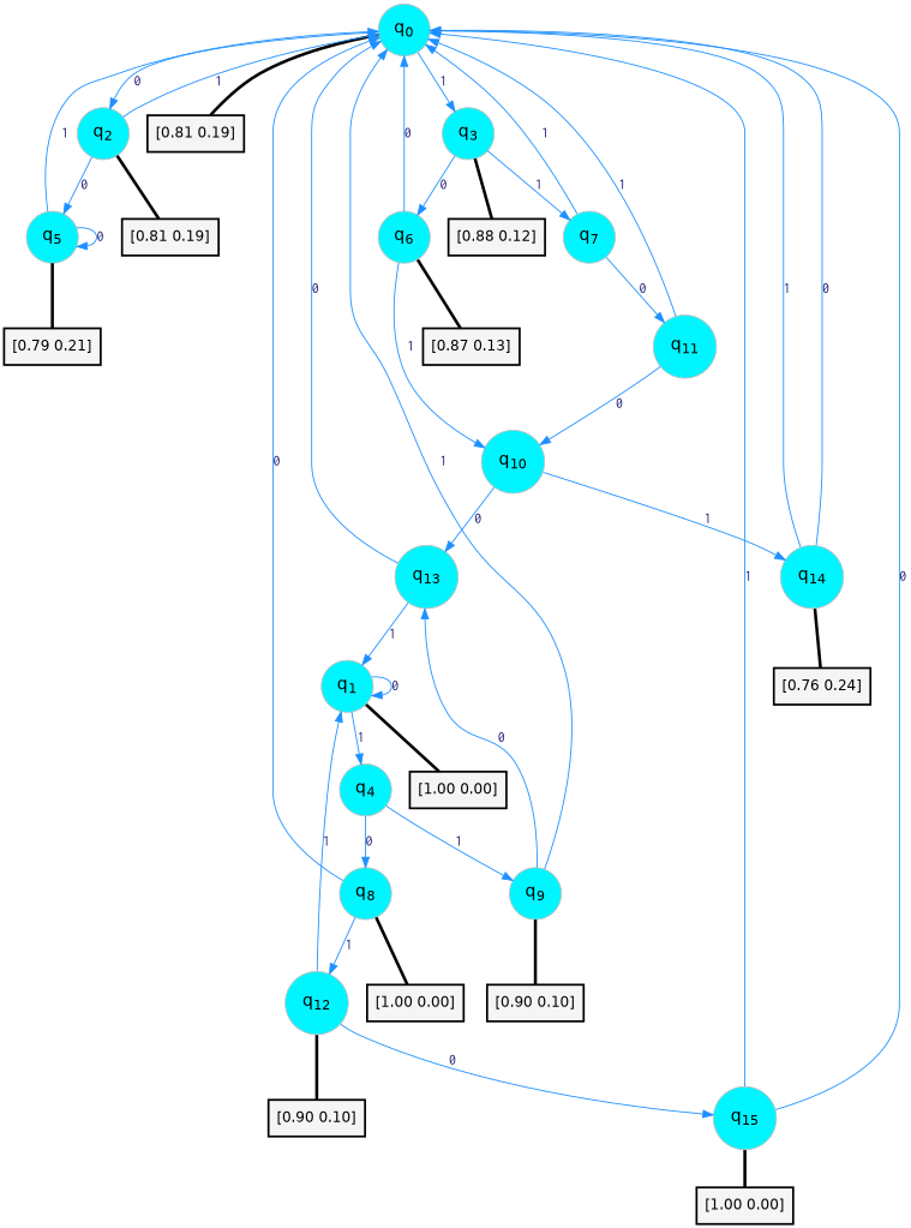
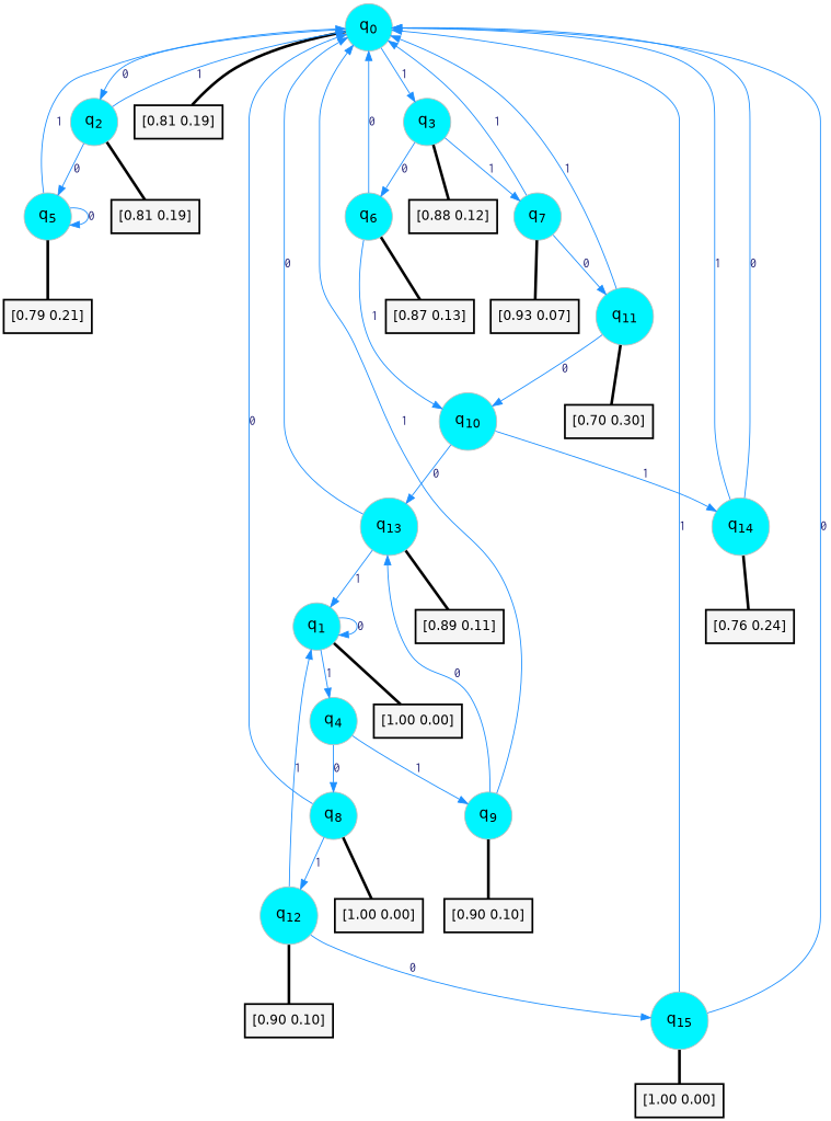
  digraph {
    rankdir=TD
    node [color=gray fillcolor=turquoise1 fontcolor=black fontname=Helvetica fontsize=16 fontweight=bold shape=circle style=filled]
    edge [arrowsize=1 color=dodgerblue1 fontcolor=midnightblue fontname=courier fontweight=bold penwidth=1 style=solid weight=20]
    n1 [label=<q<SUB>0</SUB>>]
    n2 [label=<q<SUB>2</SUB>>]
    n3 [label=<q<SUB>3</SUB>>]
    n4 [color=black fillcolor=whitesmoke fontsize=14 label="[0.81 0.19]" penwidth=2 shape=box]
    n5 [label=<q<SUB>5</SUB>>]
    n6 [color=black fillcolor=whitesmoke fontsize=14 label="[0.81 0.19]" penwidth=2 shape=box]
    n7 [label=<q<SUB>6</SUB>>]
    n8 [label=<q<SUB>7</SUB>>]
    n9 [color=black fillcolor=whitesmoke fontsize=14 label="[0.88 0.12]" penwidth=2 shape=box]
    n10 [label=<q<SUB>1</SUB>>]
    n11 [label=<q<SUB>4</SUB>>]
    n12 [color=black fillcolor=whitesmoke fontsize=14 label="[1.00 0.00]" penwidth=2 shape=box]
    n13 [label=<q<SUB>8</SUB>>]
    n14 [label=<q<SUB>9</SUB>>]
    n15 [color=black fillcolor=whitesmoke fontsize=14 label="[0.79 0.21]" penwidth=2 shape=box]
    n16 [label=<q<SUB>10</SUB>>]
    n17 [color=black fillcolor=whitesmoke fontsize=14 label="[0.87 0.13]" penwidth=2 shape=box]
    n18 [label=<q<SUB>11</SUB>>]
+   n19 [color=black fillcolor=whitesmoke fontsize=14 label="[0.93 0.07]" penwidth=2 shape=box]
    n20 [label=<q<SUB>12</SUB>>]
    n21 [color=black fillcolor=whitesmoke fontsize=14 label="[1.00 0.00]" penwidth=2 shape=box]
    n22 [label=<q<SUB>13</SUB>>]
    n23 [color=black fillcolor=whitesmoke fontsize=14 label="[0.90 0.10]" penwidth=2 shape=box]
    n24 [label=<q<SUB>14</SUB>>]
+   n25 [color=black fillcolor=whitesmoke fontsize=14 label="[0.70 0.30]" penwidth=2 shape=box]
    n26 [label=<q<SUB>15</SUB>>]
    n27 [color=black fillcolor=whitesmoke fontsize=14 label="[0.90 0.10]" penwidth=2 shape=box]
+   n28 [color=black fillcolor=whitesmoke fontsize=14 label="[0.89 0.11]" penwidth=2 shape=box]
    n29 [color=black fillcolor=whitesmoke fontsize=14 label="[0.76 0.24]" penwidth=2 shape=box]
    n30 [color=black fillcolor=whitesmoke fontsize=14 label="[1.00 0.00]" penwidth=2 shape=box]
    n1 -> n2 [label=0]
    n1 -> n3 [label=1]
    n1 -> n4 [arrowhead=none color=black penwidth=3]
    n2 -> n1 [label=1]
    n2 -> n5 [label=0]
    n2 -> n6 [arrowhead=none color=black penwidth=3]
    n3 -> n7 [label=0]
    n3 -> n8 [label=1]
    n3 -> n9 [arrowhead=none color=black penwidth=3]
    n5 -> n1 [label=1]
    n5 -> n5 [label=0]
    n5 -> n15 [arrowhead=none color=black penwidth=3]
    n7 -> n1 [label=0]
    n7 -> n16 [label=1]
    n7 -> n17 [arrowhead=none color=black penwidth=3]
    n8 -> n1 [label=1]
    n8 -> n18 [label=0]
+   n8 -> n19 [arrowhead=none color=black penwidth=3]
    n10 -> n10 [label=0]
    n10 -> n11 [label=1]
    n10 -> n12 [arrowhead=none color=black penwidth=3]
    n11 -> n13 [label=0]
    n11 -> n14 [label=1]
    n13 -> n1 [label=0]
    n13 -> n20 [label=1]
    n13 -> n21 [arrowhead=none color=black penwidth=3]
    n14 -> n1 [label=1]
    n14 -> n22 [label=0]
    n14 -> n23 [arrowhead=none color=black penwidth=3]
    n16 -> n22 [label=0]
    n16 -> n24 [label=1]
    n18 -> n1 [label=1]
    n18 -> n16 [label=0]
+   n18 -> n25 [arrowhead=none color=black penwidth=3]
    n20 -> n10 [label=1]
    n20 -> n26 [label=0]
    n20 -> n27 [arrowhead=none color=black penwidth=3]
    n22 -> n1 [label=0]
    n22 -> n10 [label=1]
+   n22 -> n28 [arrowhead=none color=black penwidth=3]
    n24 -> n1 [label=0]
    n24 -> n1 [label=1]
    n24 -> n29 [arrowhead=none color=black penwidth=3]
    n26 -> n1 [label=0]
    n26 -> n1 [label=1]
    n26 -> n30 [arrowhead=none color=black penwidth=3]
  }
